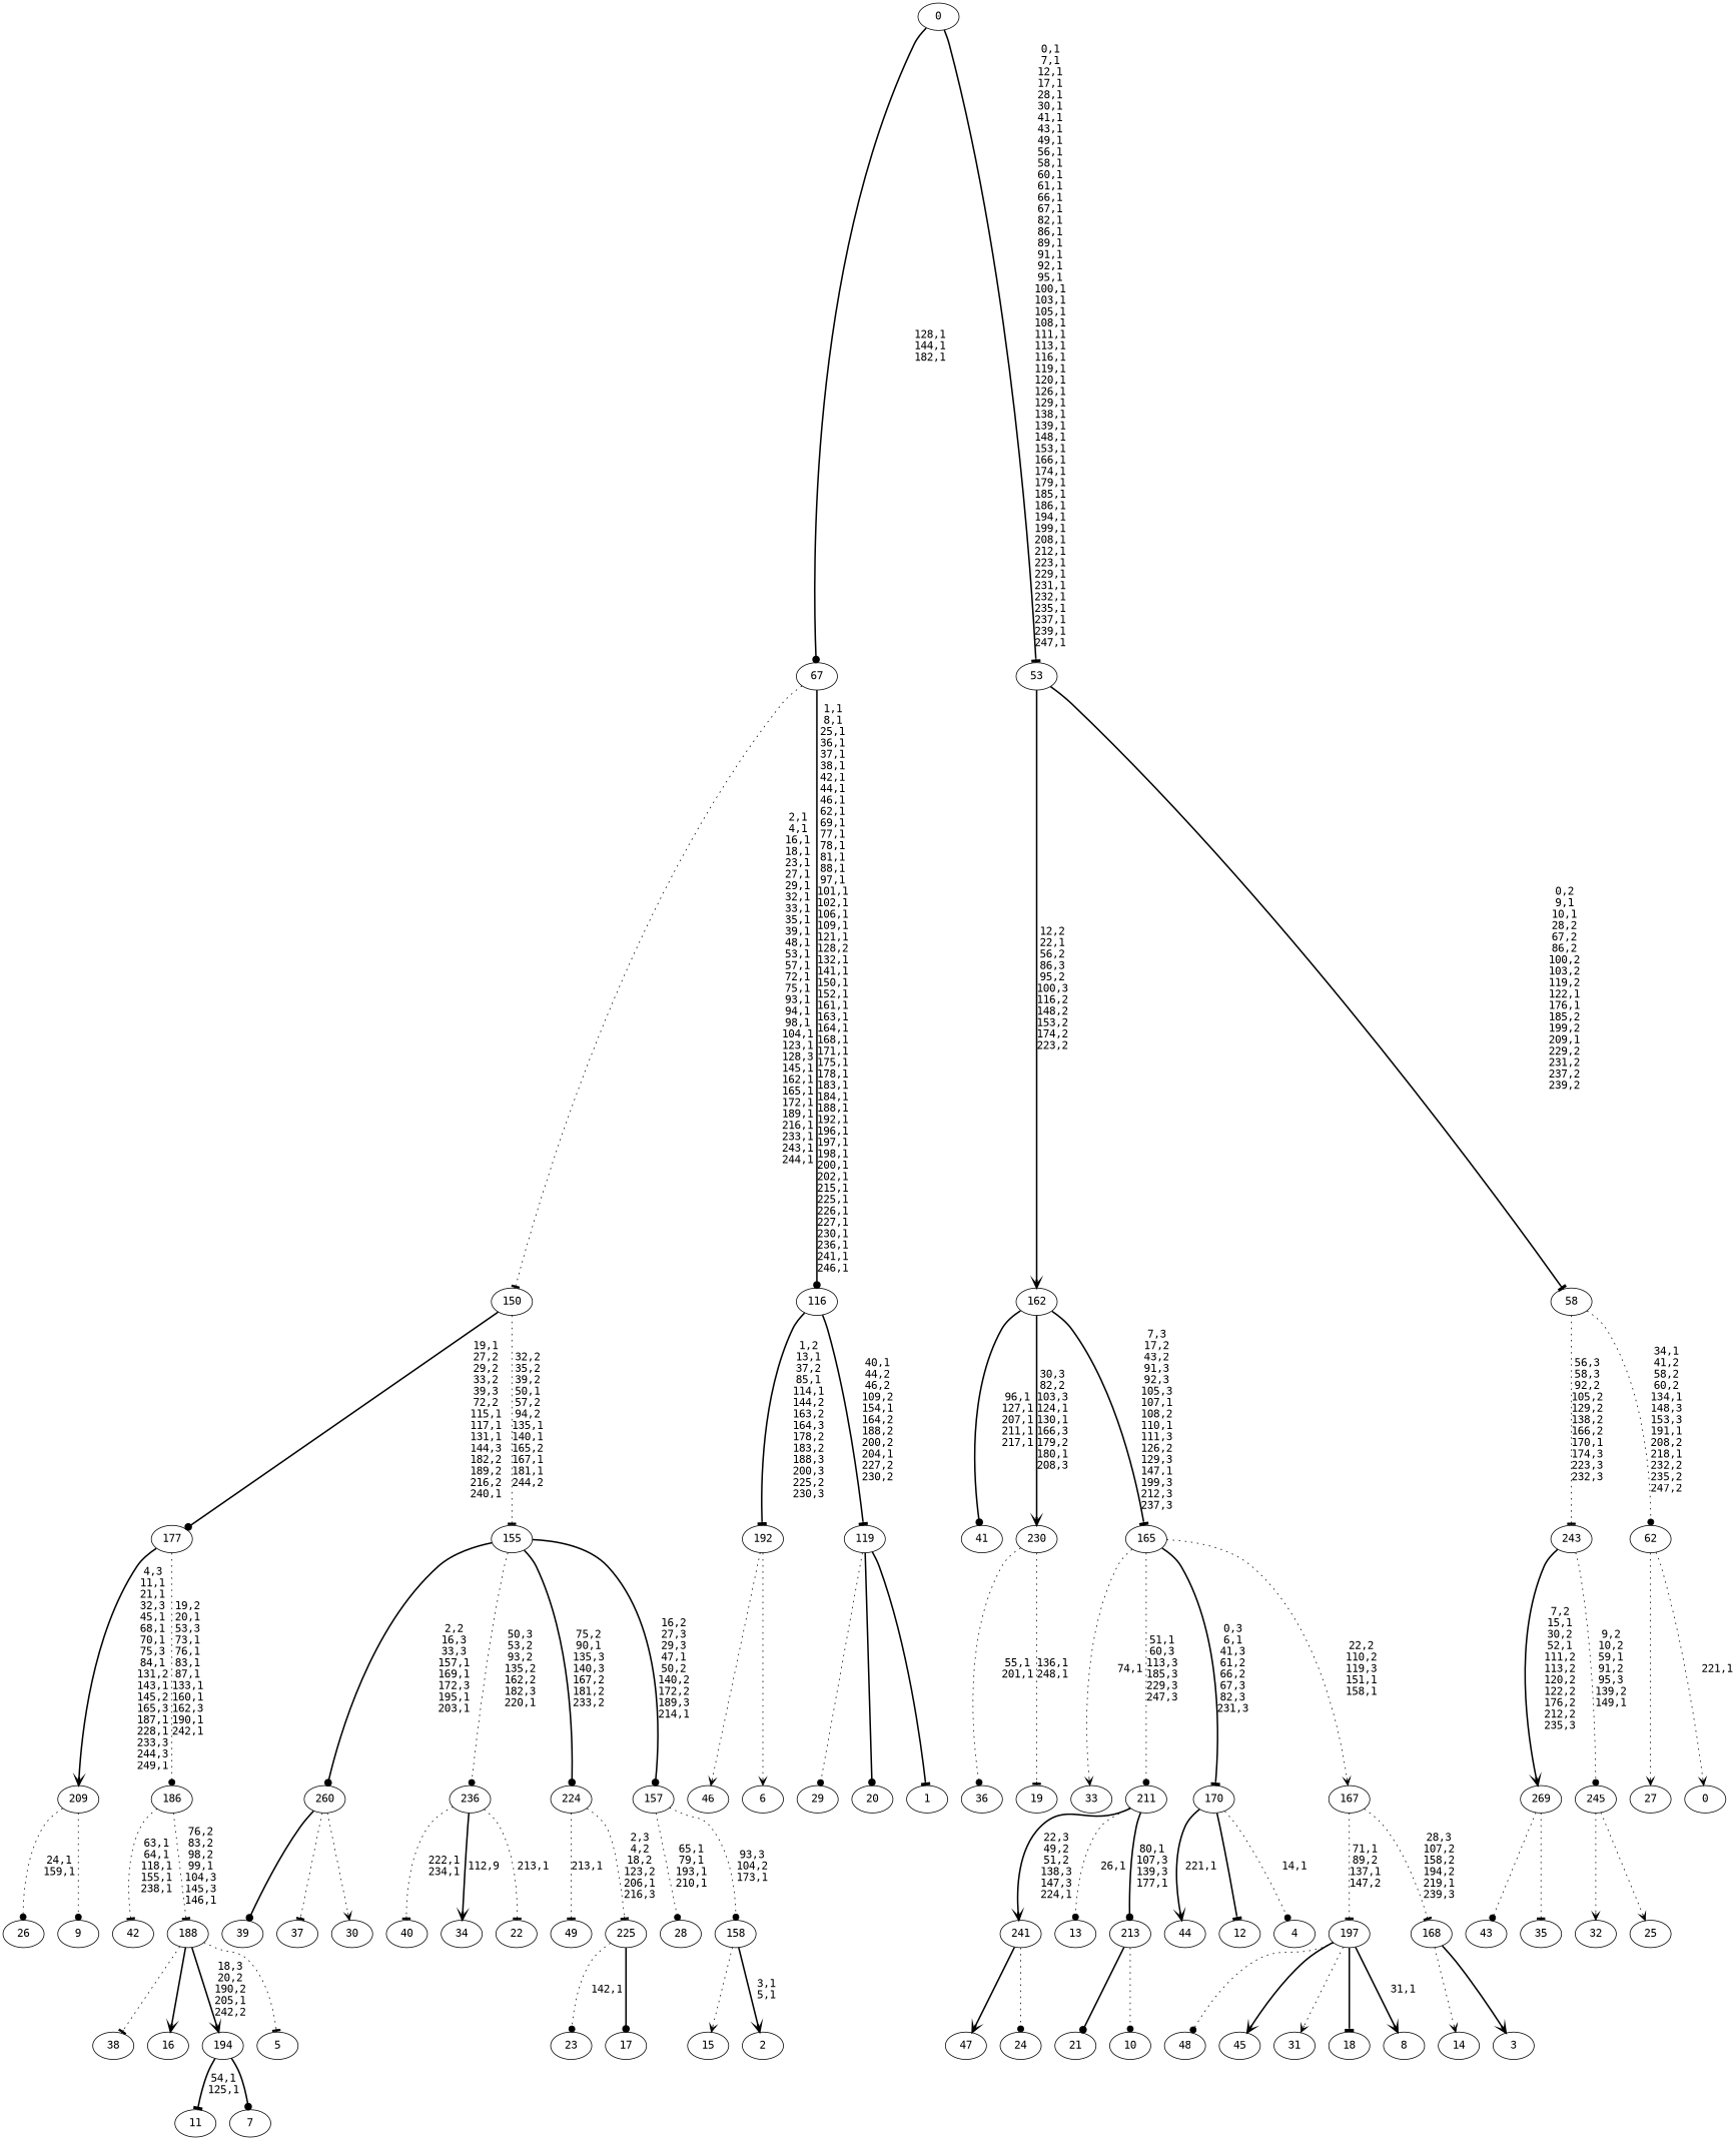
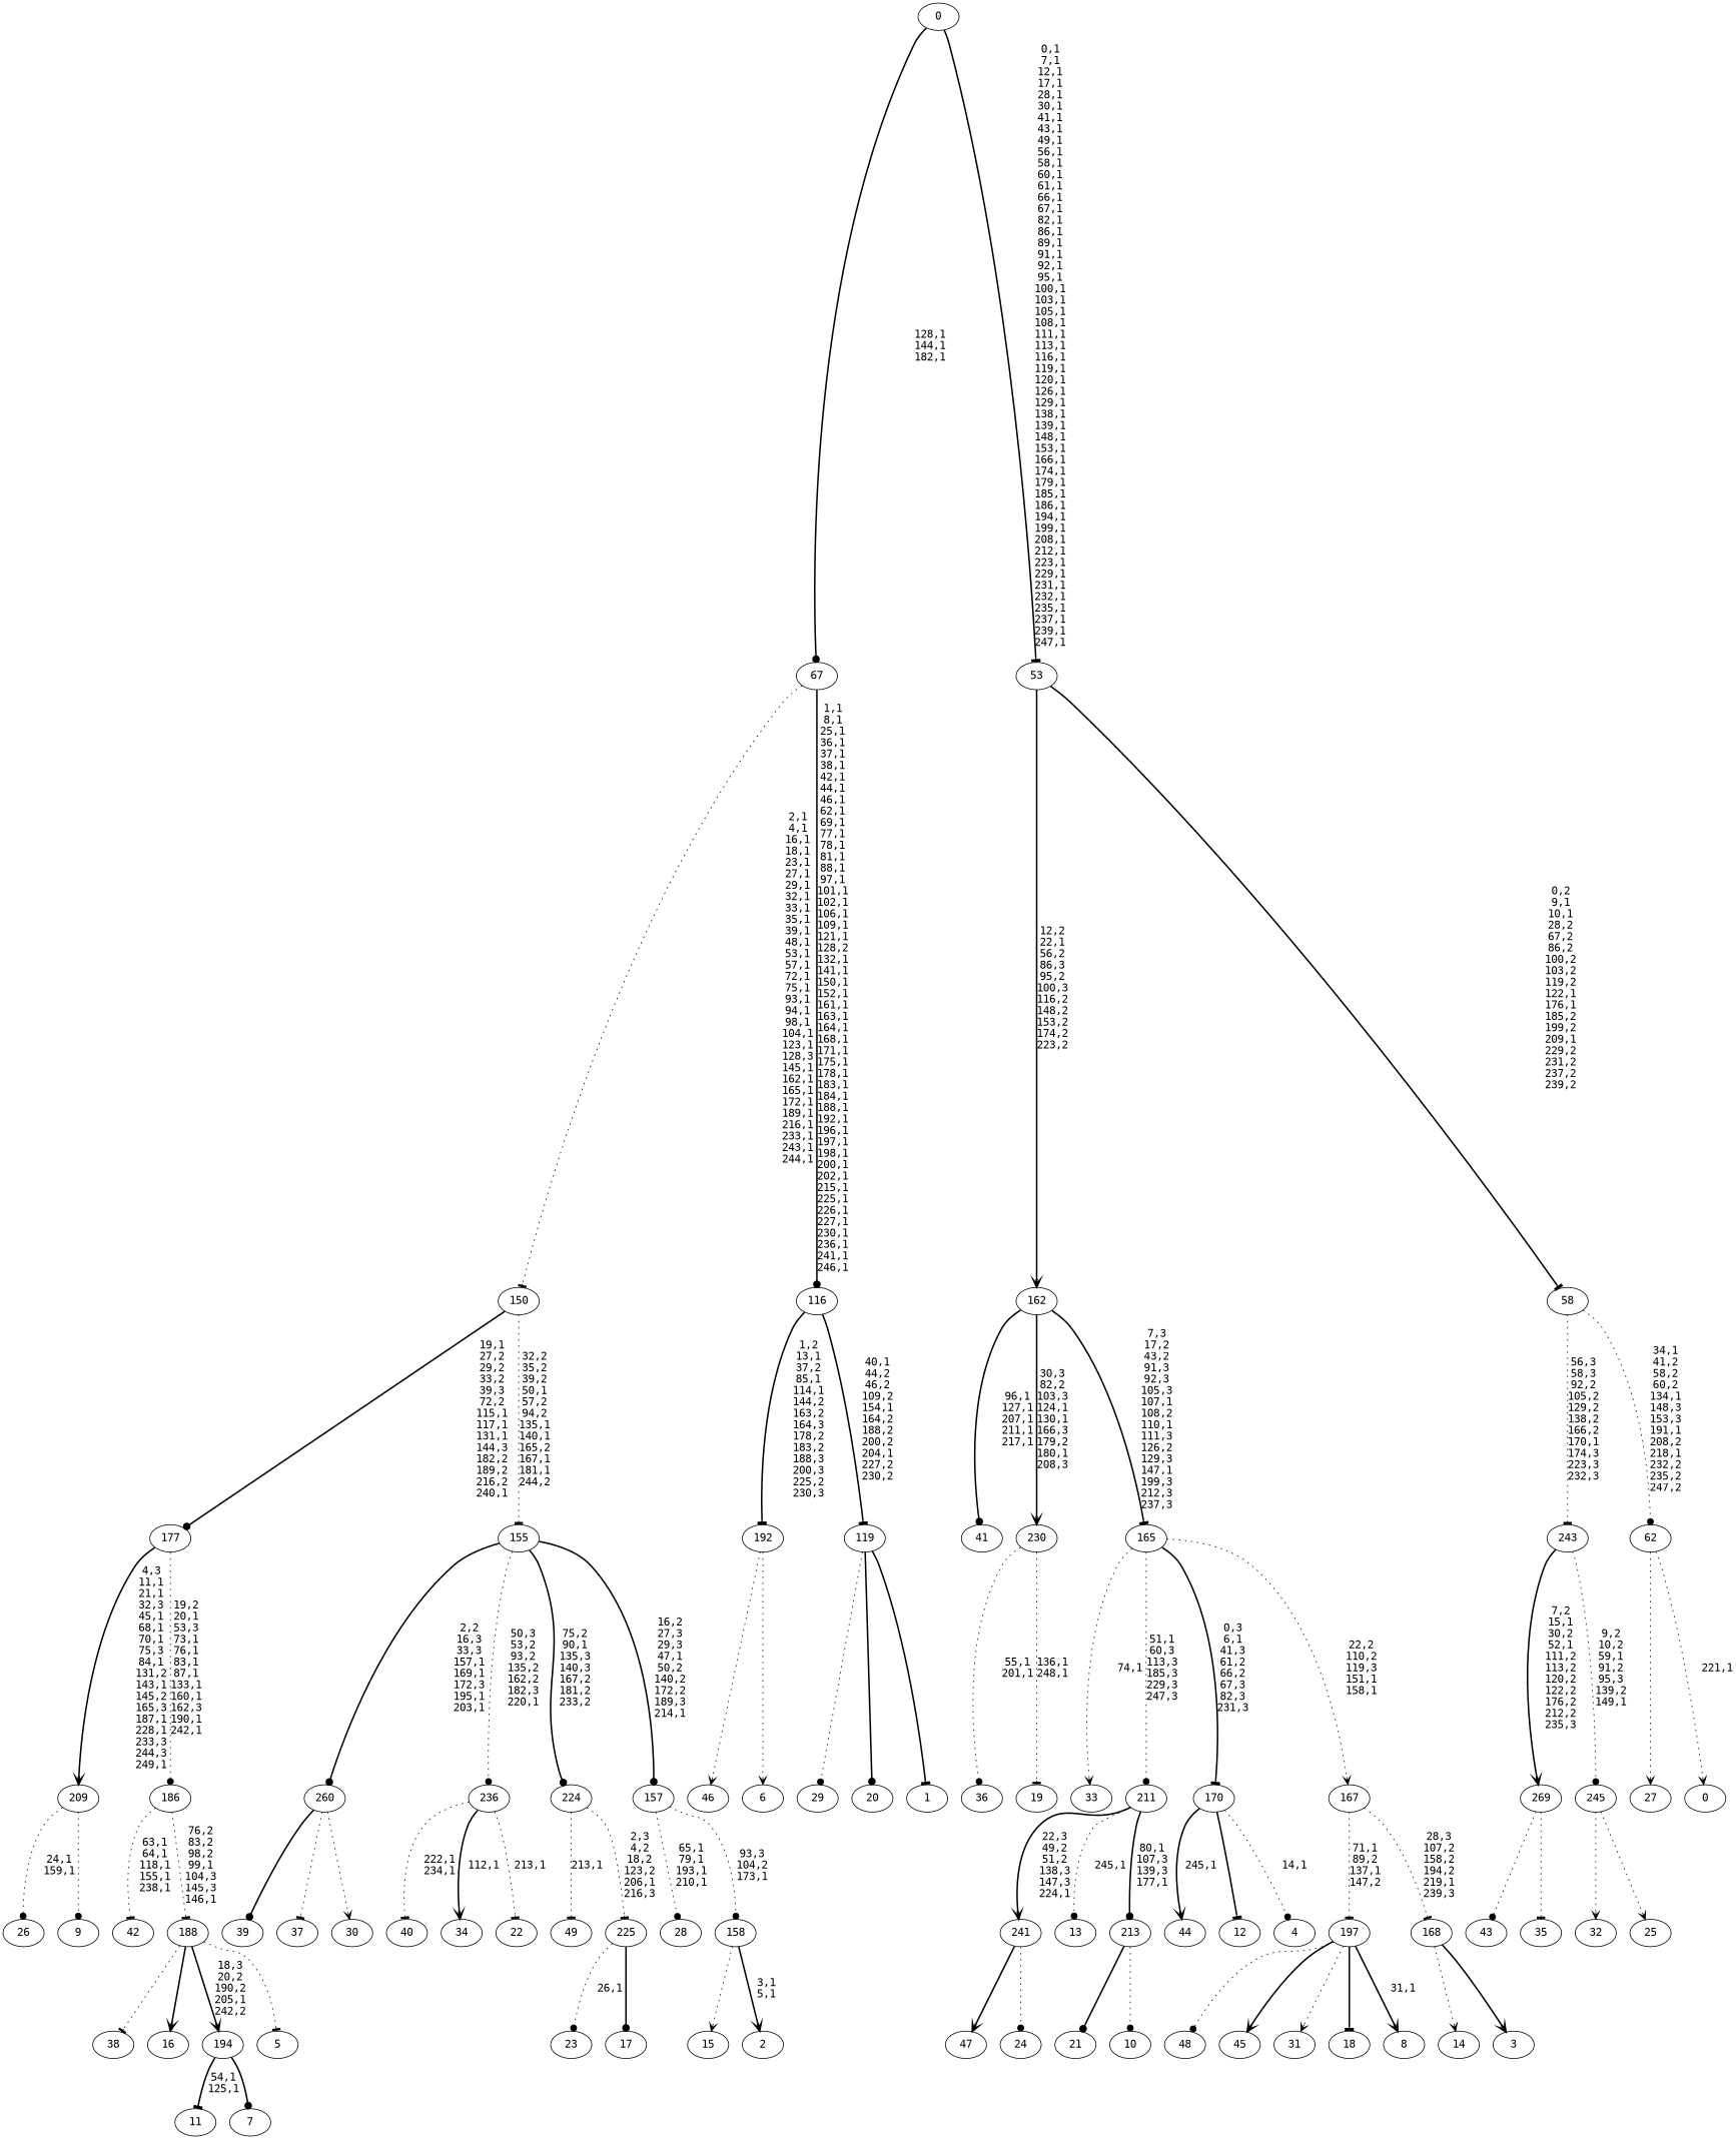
  digraph {
    fontname="DejaVu Sans Mono"
    node [fontname="DejaVu Sans Mono"]
    edge [arrowhead=dot fontname="DejaVu Sans Mono" style=dotted]
    n1 [label=49]
    n2 [label=48]
    n3 [label=47]
    n4 [label=46]
    n5 [label=45]
    n6 [label=44]
    n7 [label=43]
    n8 [label=42]
    n9 [label=41]
    n10 [label=40]
    n11 [label=39]
    n12 [label=38]
    n13 [label=37]
    n14 [label=36]
    n15 [label=35]
    269
    n17 [label=34]
    n18 [label=33]
    n19 [label=32]
    n20 [label=31]
    n21 [label=30]
    260
    n23 [label=29]
    n24 [label=28]
    n25 [label=27]
    n26 [label=26]
    n27 [label=25]
    245
    243
    n30 [label=24]
    241
    n32 [label=23]
    n33 [label=22]
    236
    n35 [label=21]
    n36 [label=20]
    n37 [label=19]
    230
    n39 [label=18]
    n40 [label=17]
    225
    224
    n43 [label=16]
    n44 [label=15]
    n45 [label=14]
    n46 [label=13]
    n47 [label=12]
    n48 [label=11]
    n49 [label=10]
    213
    211
    n52 [label=9]
    209
    n54 [label=8]
    197
    n56 [label=7]
    194
    n58 [label=6]
    192
    n60 [label=5]
    188
    186
    177
    n64 [label=4]
    170
    n66 [label=3]
    168
    167
    165
    162
    n71 [label=2]
    158
    157
    155
    150
    n76 [label=1]
    119
    116
    67
    n80 [label=0]
    62
    58
    53
    0
    269 -> n7
    269 -> n15 [arrowhead=tee]
    260 -> n11 [style=bold]
    260 -> n13 [arrowhead=tee]
    260 -> n21 [arrowhead=vee]
    245 -> n19 [arrowhead=vee]
    245 -> n27 [arrowhead=vee]
    243 -> 269 [arrowhead=vee label="7,2\n15,1\n30,2\n52,1\n111,2\n113,2\n120,2\n122,2\n176,2\n212,2\n235,3" style=bold]
    243 -> 245 [label="9,2\n10,2\n59,1\n91,2\n95,3\n139,2\n149,1"]
    241 -> n3 [arrowhead=vee style=bold]
    241 -> n30
    236 -> n10 [arrowhead=tee label="222,1\n234,1"]
-   236 -> n17 [arrowhead=vee label="112,9" style=bold]
+   236 -> n17 [arrowhead=vee label="112,1" style=bold]
    236 -> n33 [arrowhead=tee label="213,1"]
    230 -> n14 [label="55,1\n201,1"]
    230 -> n37 [arrowhead=tee label="136,1\n248,1"]
-   225 -> n32 [label="142,1"]
+   225 -> n32 [label="26,1"]
    225 -> n40 [style=bold]
    224 -> n1 [arrowhead=tee label="213,1"]
    224 -> 225 [arrowhead=tee label="2,3\n4,2\n18,2\n123,2\n206,1\n216,3"]
    213 -> n35 [style=bold]
    213 -> n49
    211 -> 241 [arrowhead=vee label="22,3\n49,2\n51,2\n138,3\n147,3\n224,1" style=bold]
-   211 -> n46 [label="26,1"]
+   211 -> n46 [label="245,1"]
    211 -> 213 [label="80,1\n107,3\n139,3\n177,1" style=bold]
    209 -> n26 [label="24,1\n159,1"]
    209 -> n52
    197 -> n2
    197 -> n5 [arrowhead=vee style=bold]
    197 -> n20 [arrowhead=vee]
    197 -> n39 [arrowhead=tee style=bold]
    197 -> n54 [arrowhead=vee label="31,1" style=bold]
    194 -> n48 [arrowhead=tee label="54,1\n125,1" style=bold]
    194 -> n56 [style=bold]
    192 -> n4 [arrowhead=vee]
    192 -> n58 [arrowhead=vee]
    188 -> n12 [arrowhead=tee]
    188 -> n43 [arrowhead=vee style=bold]
    188 -> 194 [arrowhead=vee label="18,3\n20,2\n190,2\n205,1\n242,2" style=bold]
    188 -> n60 [arrowhead=tee]
    186 -> n8 [arrowhead=tee label="63,1\n64,1\n118,1\n155,1\n238,1"]
    186 -> 188 [arrowhead=tee label="76,2\n83,2\n98,2\n99,1\n104,3\n145,3\n146,1"]
    177 -> 209 [arrowhead=vee label="4,3\n11,1\n21,1\n32,3\n45,1\n68,1\n70,1\n75,3\n84,1\n131,2\n143,1\n145,2\n165,3\n187,1\n228,1\n233,3\n244,3\n249,1" style=bold]
    177 -> 186 [label="19,2\n20,1\n53,3\n73,1\n76,1\n83,1\n87,1\n133,1\n160,1\n162,3\n190,1\n242,1"]
-   170 -> n6 [arrowhead=vee label="221,1" style=bold]
+   170 -> n6 [arrowhead=vee label="245,1" style=bold]
    170 -> n47 [arrowhead=tee style=bold]
    170 -> n64 [label="14,1"]
    168 -> n45 [arrowhead=vee]
    168 -> n66 [arrowhead=vee style=bold]
    167 -> 197 [arrowhead=tee label="71,1\n89,2\n137,1\n147,2"]
    167 -> 168 [arrowhead=tee label="28,3\n107,2\n158,2\n194,2\n219,1\n239,3"]
    165 -> n18 [arrowhead=vee label="74,1"]
    165 -> 211 [label="51,1\n60,3\n113,3\n185,3\n229,3\n247,3"]
    165 -> 170 [arrowhead=tee label="0,3\n6,1\n41,3\n61,2\n66,2\n67,3\n82,3\n231,3" style=bold]
    165 -> 167 [arrowhead=vee label="22,2\n110,2\n119,3\n151,1\n158,1"]
    162 -> n9 [label="96,1\n127,1\n207,1\n211,1\n217,1" style=bold]
    162 -> 230 [arrowhead=vee label="30,3\n82,2\n103,3\n124,1\n130,1\n166,3\n179,2\n180,1\n208,3" style=bold]
    162 -> 165 [arrowhead=tee label="7,3\n17,2\n43,2\n91,3\n92,3\n105,3\n107,1\n108,2\n110,1\n111,3\n126,2\n129,3\n147,1\n199,3\n212,3\n237,3" style=bold]
    158 -> n44 [arrowhead=vee]
    158 -> n71 [arrowhead=vee label="3,1\n5,1" style=bold]
    157 -> n24 [label="65,1\n79,1\n193,1\n210,1"]
    157 -> 158 [label="93,3\n104,2\n173,1"]
    155 -> 260 [label="2,2\n16,3\n33,3\n157,1\n169,1\n172,3\n195,1\n203,1" style=bold]
    155 -> 236 [label="50,3\n53,2\n93,2\n135,2\n162,2\n182,3\n220,1"]
    155 -> 224 [label="75,2\n90,1\n135,3\n140,3\n167,2\n181,2\n233,2" style=bold]
    155 -> 157 [label="16,2\n27,3\n29,3\n47,1\n50,2\n140,2\n172,2\n189,3\n214,1" style=bold]
    150 -> 177 [label="19,1\n27,2\n29,2\n33,2\n39,3\n72,2\n115,1\n117,1\n131,1\n144,3\n182,2\n189,2\n216,2\n240,1" style=bold]
    150 -> 155 [arrowhead=tee label="32,2\n35,2\n39,2\n50,1\n57,2\n94,2\n135,1\n140,1\n165,2\n167,1\n181,1\n244,2"]
    119 -> n23
    119 -> n36 [style=bold]
    119 -> n76 [arrowhead=tee style=bold]
    116 -> 192 [arrowhead=tee label="1,2\n13,1\n37,2\n85,1\n114,1\n144,2\n163,2\n164,3\n178,2\n183,2\n188,3\n200,3\n225,2\n230,3" style=bold]
    116 -> 119 [arrowhead=tee label="40,1\n44,2\n46,2\n109,2\n154,1\n164,2\n188,2\n200,2\n204,1\n227,2\n230,2" style=bold]
    67 -> 150 [arrowhead=tee label="2,1\n4,1\n16,1\n18,1\n23,1\n27,1\n29,1\n32,1\n33,1\n35,1\n39,1\n48,1\n53,1\n57,1\n72,1\n75,1\n93,1\n94,1\n98,1\n104,1\n123,1\n128,3\n145,1\n162,1\n165,1\n172,1\n189,1\n216,1\n233,1\n243,1\n244,1"]
    67 -> 116 [label="1,1\n8,1\n25,1\n36,1\n37,1\n38,1\n42,1\n44,1\n46,1\n62,1\n69,1\n77,1\n78,1\n81,1\n88,1\n97,1\n101,1\n102,1\n106,1\n109,1\n121,1\n128,2\n132,1\n141,1\n150,1\n152,1\n161,1\n163,1\n164,1\n168,1\n171,1\n175,1\n178,1\n183,1\n184,1\n188,1\n192,1\n196,1\n197,1\n198,1\n200,1\n202,1\n215,1\n225,1\n226,1\n227,1\n230,1\n236,1\n241,1\n246,1" style=bold]
    62 -> n25 [arrowhead=vee]
    62 -> n80 [arrowhead=vee label="221,1"]
    58 -> 243 [arrowhead=tee label="56,3\n58,3\n92,2\n105,2\n129,2\n138,2\n166,2\n170,1\n174,3\n223,3\n232,3"]
    58 -> 62 [label="34,1\n41,2\n58,2\n60,2\n134,1\n148,3\n153,3\n191,1\n208,2\n218,1\n232,2\n235,2\n247,2"]
    53 -> 162 [arrowhead=vee label="12,2\n22,1\n56,2\n86,3\n95,2\n100,3\n116,2\n148,2\n153,2\n174,2\n223,2" style=bold]
    53 -> 58 [arrowhead=tee label="0,2\n9,1\n10,1\n28,2\n67,2\n86,2\n100,2\n103,2\n119,2\n122,1\n176,1\n185,2\n199,2\n209,1\n229,2\n231,2\n237,2\n239,2" style=bold]
    0 -> 67 [label="128,1\n144,1\n182,1" style=bold]
    0 -> 53 [arrowhead=tee label="0,1\n7,1\n12,1\n17,1\n28,1\n30,1\n41,1\n43,1\n49,1\n56,1\n58,1\n60,1\n61,1\n66,1\n67,1\n82,1\n86,1\n89,1\n91,1\n92,1\n95,1\n100,1\n103,1\n105,1\n108,1\n111,1\n113,1\n116,1\n119,1\n120,1\n126,1\n129,1\n138,1\n139,1\n148,1\n153,1\n166,1\n174,1\n179,1\n185,1\n186,1\n194,1\n199,1\n208,1\n212,1\n223,1\n229,1\n231,1\n232,1\n235,1\n237,1\n239,1\n247,1" style=bold]
  }
